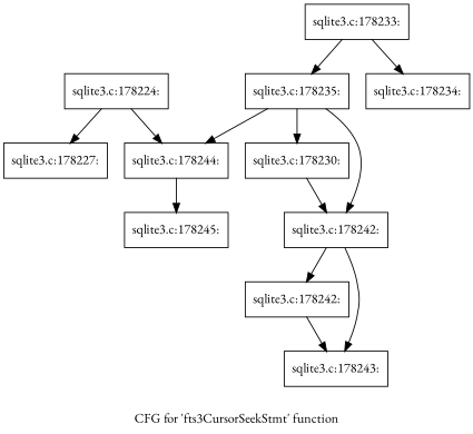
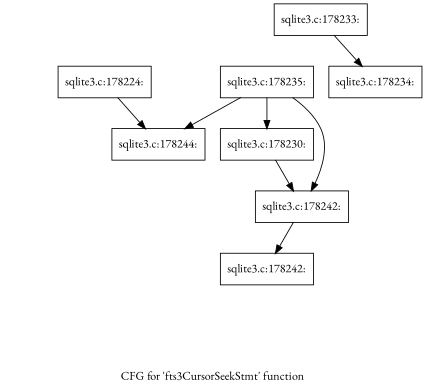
  digraph {
    fontname="EB Garamond"
    label="CFG for 'fts3CursorSeekStmt' function"
    node [fontname="EB Garamond" shape=record]
    edge [fontname="EB Garamond"]
    n1 [label="{sqlite3.c:178224:}"]
-   n2 [label="{sqlite3.c:178227:}"]
    n3 [label="{sqlite3.c:178244:}"]
-   n4 [label="{sqlite3.c:178245:}"]
    n5 [label="{sqlite3.c:178230:}"]
    n6 [label="{sqlite3.c:178242:}"]
    n7 [label="{sqlite3.c:178233:}"]
    n8 [label="{sqlite3.c:178235:}"]
    n9 [label="{sqlite3.c:178234:}"]
    n10 [label="{sqlite3.c:178242:}"]
-   n11 [label="{sqlite3.c:178243:}"]
-   n1 -> n2
    n1 -> n3
-   n3 -> n4
    n5 -> n6
    n6 -> n10
-   n6 -> n11
-   n7 -> n8
    n7 -> n9
    n8 -> n3
    n8 -> n5
    n8 -> n6
-   n10 -> n11
  }
